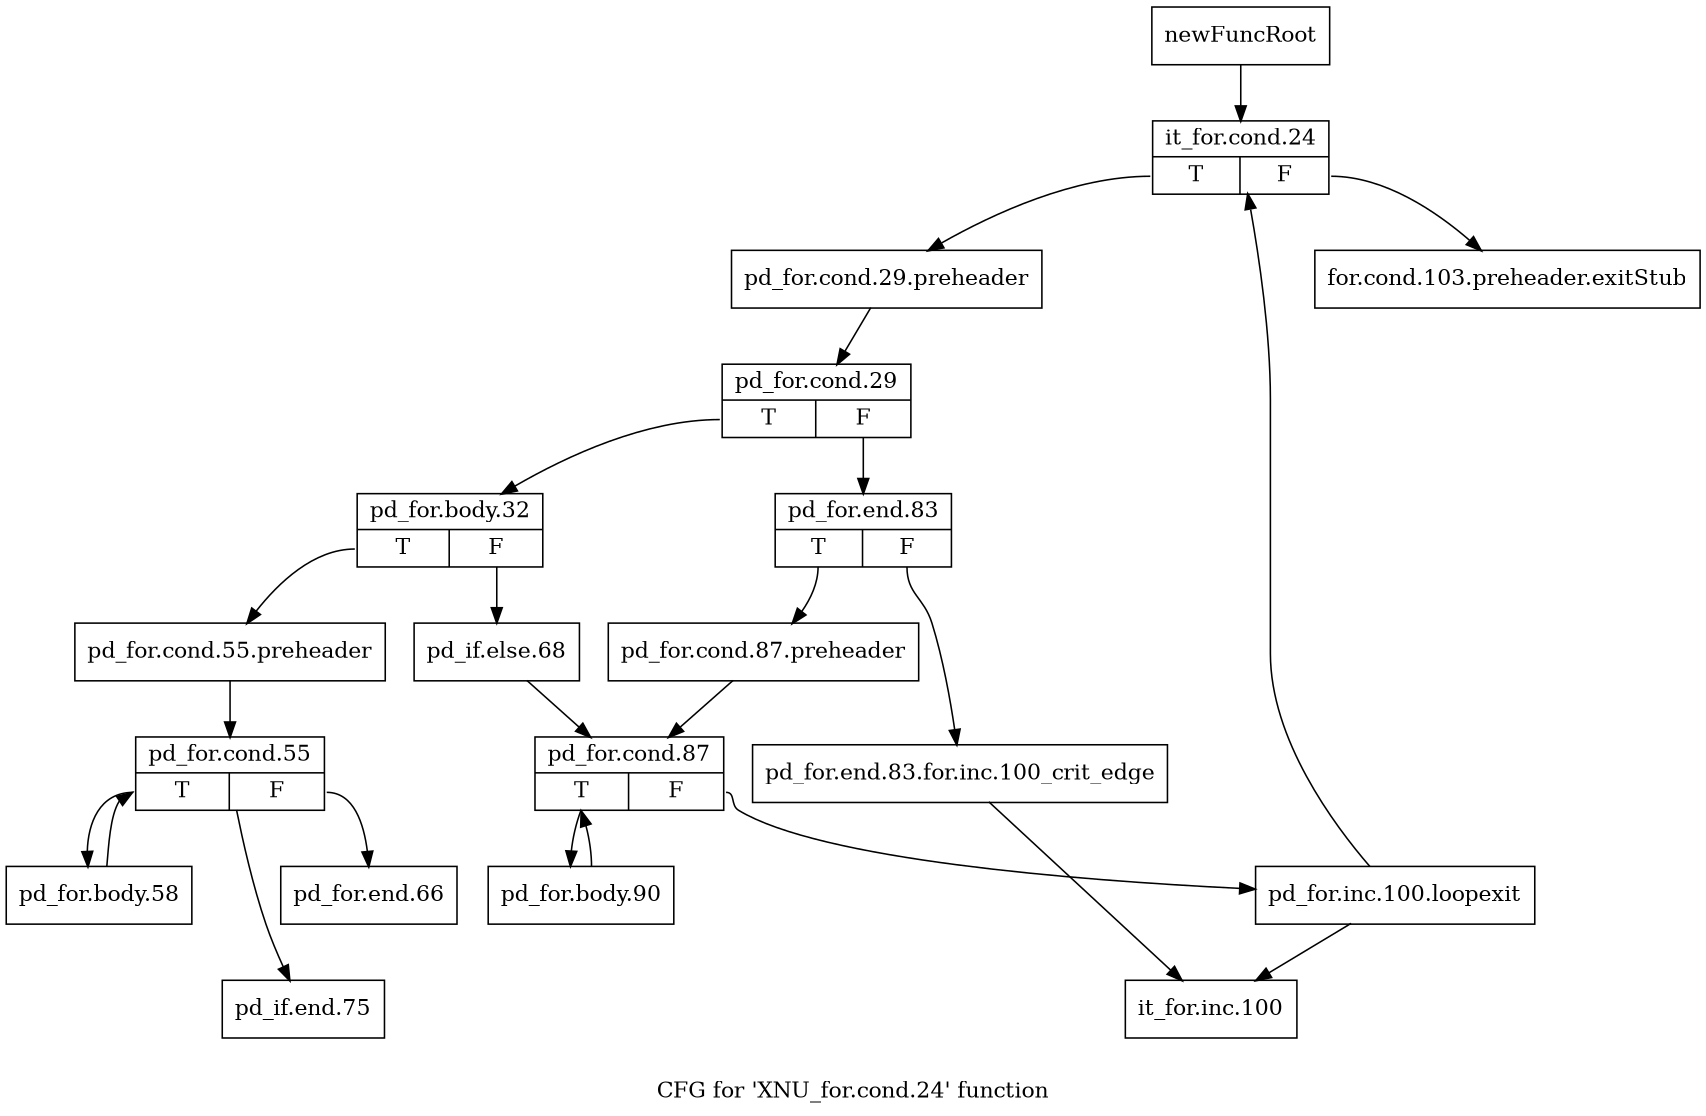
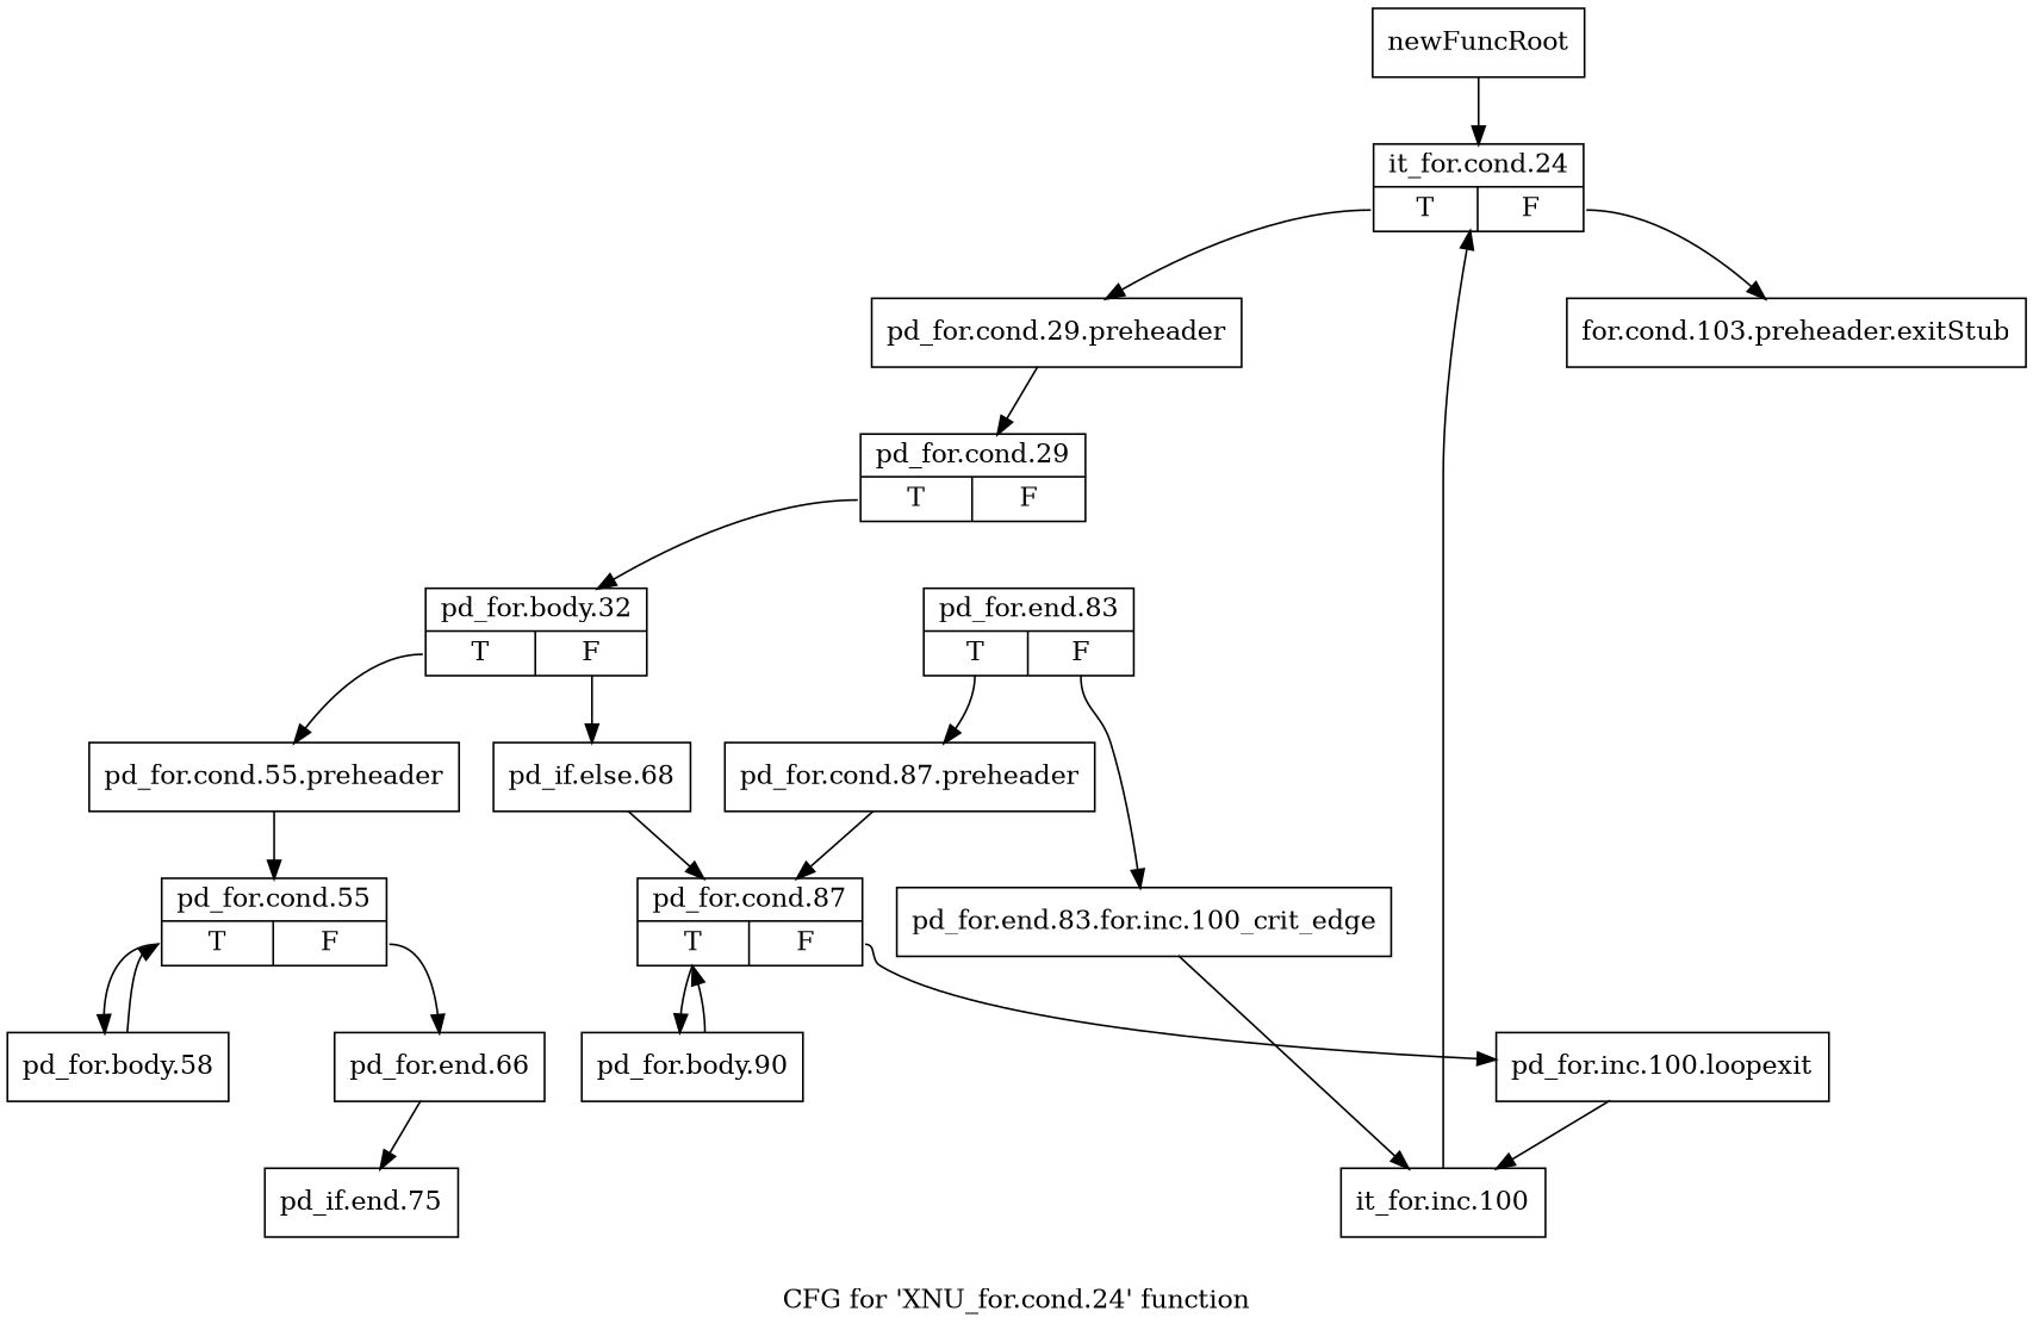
  digraph {
    label="CFG for 'XNU_for.cond.24' function"
    node [shape=record]
    n1 [label="{newFuncRoot}"]
    n2 [label="{it_for.cond.24|{<s0>T|<s1>F}}"]
    n3 [label="{for.cond.103.preheader.exitStub}"]
    n4 [label="{pd_for.cond.29.preheader}"]
    n5 [label="{pd_for.cond.29|{<s0>T|<s1>F}}"]
    n6 [label="{pd_for.body.32|{<s0>T|<s1>F}}"]
    n7 [label="{pd_for.end.83|{<s0>T|<s1>F}}"]
    n8 [label="{pd_for.cond.55.preheader}"]
    n9 [label="{pd_if.else.68}"]
    n10 [label="{pd_for.cond.87.preheader}"]
    n11 [label="{pd_for.end.83.for.inc.100_crit_edge}"]
    n12 [label="{pd_for.cond.55|{<s0>T|<s1>F}}"]
    n13 [label="{pd_for.cond.87|{<s0>T|<s1>F}}"]
    n14 [label="{it_for.inc.100}"]
    n15 [label="{pd_for.body.90}"]
    n16 [label="{pd_for.inc.100.loopexit}"]
    n17 [label="{pd_for.body.58}"]
    n18 [label="{pd_for.end.66}"]
    n19 [label="{pd_if.end.75}"]
    n1 -> n2
    n2 -> n3 [tailport=s1]
    n2 -> n4 [tailport=s0]
    n4 -> n5
    n5 -> n6 [tailport=s0]
-   n5 -> n7 [tailport=s1]
    n6 -> n8 [tailport=s0]
    n6 -> n9 [tailport=s1]
    n7 -> n10 [tailport=s0]
    n7 -> n11 [tailport=s1]
    n8 -> n12
    n9 -> n13
    n10 -> n13
    n11 -> n14
    n12 -> n17 [tailport=s0]
    n12 -> n18 [tailport=s1]
    n13 -> n15 [tailport=s0]
    n13 -> n16 [tailport=s1]
-   n16 -> n2
+   n14 -> n2
    n15 -> n13
    n16 -> n14
    n17 -> n12
-   n12 -> n19
+   n18 -> n19
  }
